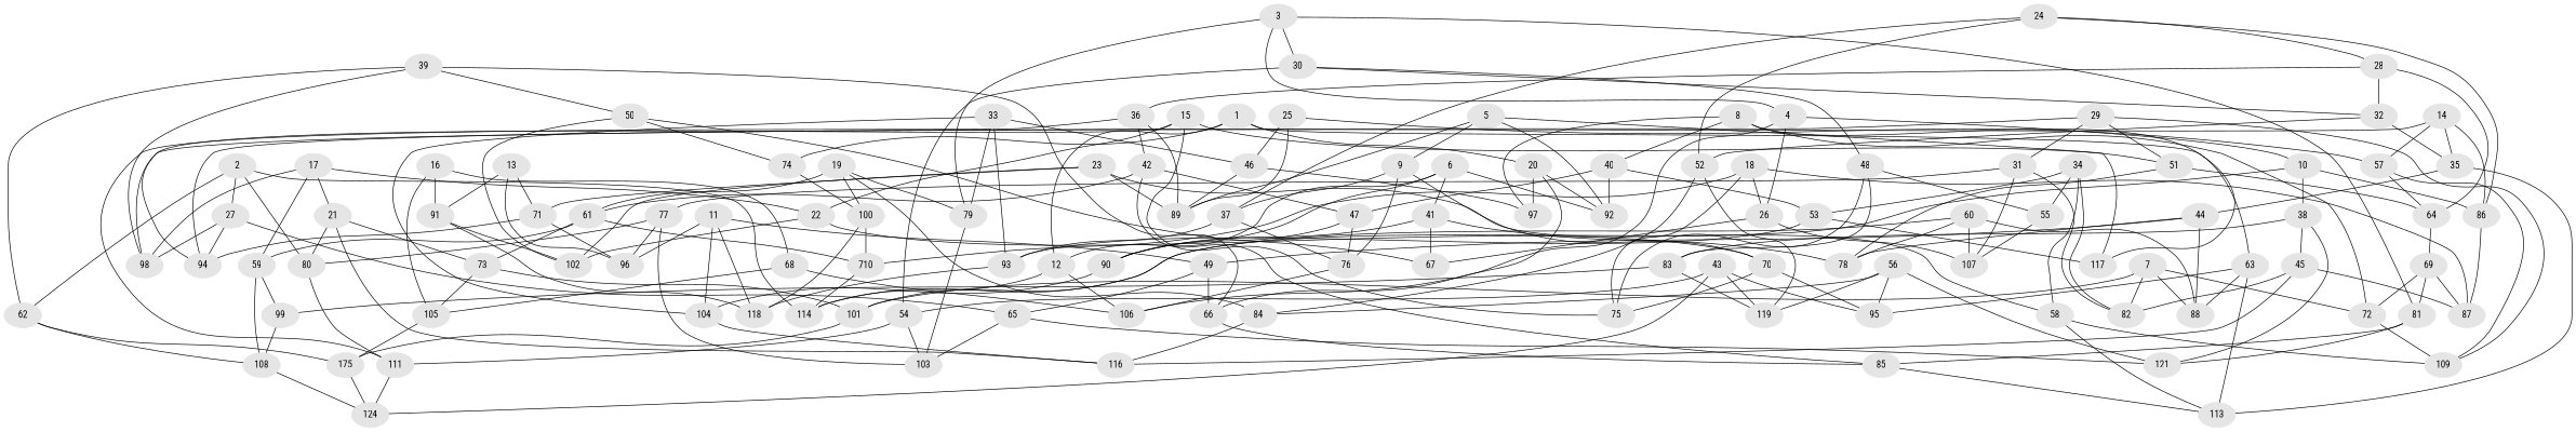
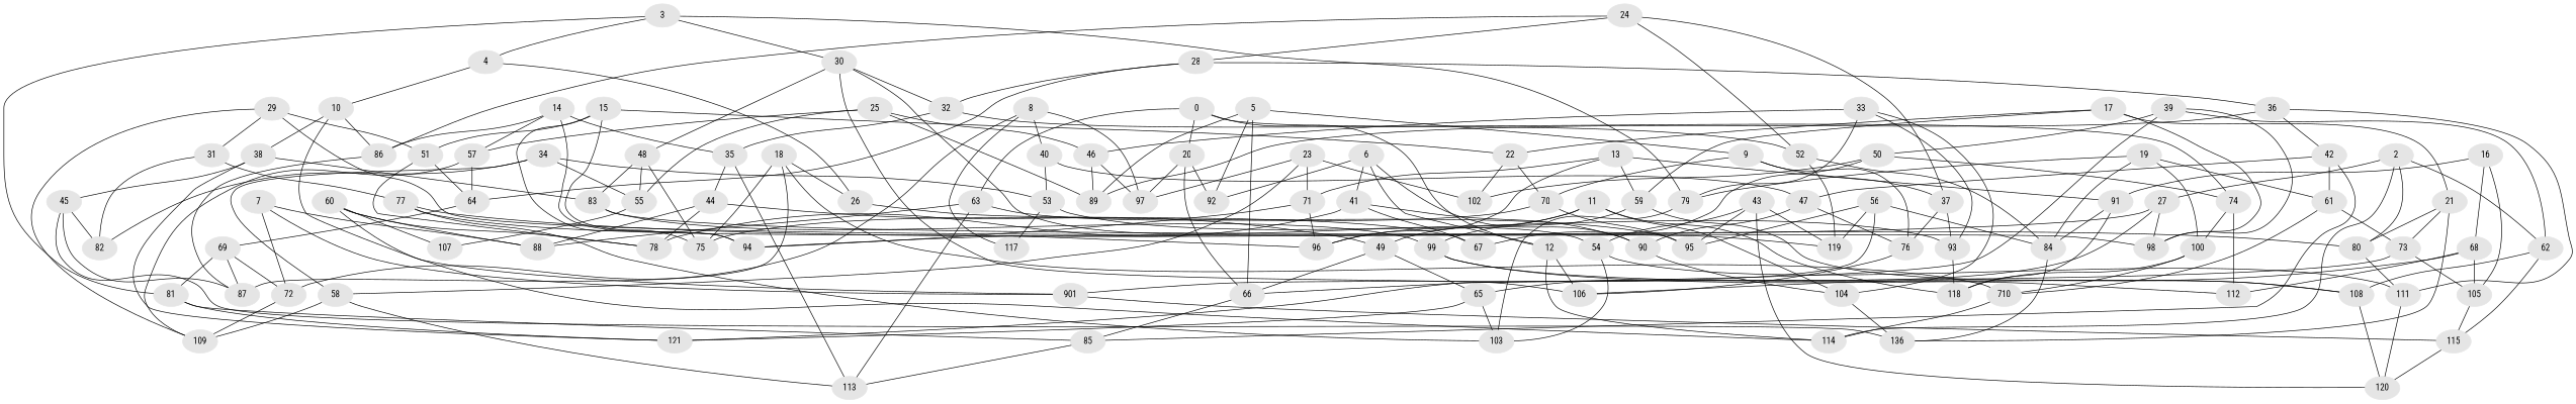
  graph {
    fontname="Roboto Condensed"
    node [color=gray90 fontname="Roboto Condensed" style=filled]
    edge [fontname="Roboto Condensed"]
-   1
+   1 [label=0]
    12
    20
    63
    74
    114
    106
    92
    97
    66
    88
    113
    95
    100
+   112
    2
    27
    62
    80
    94
    98
    65
    108
-   115 [label=175]
+   115
    111
    3
    4
    30
    79
    81
    10
    26
    32
    48
    54
    103
    121
    85
-   101
+   101 [label=901]
    38
    86
    67
    107
    5
    9
    89
    117
    37
    70
    76
    6
    41
    90
    78
    104
    7
    72
    82
    109
    8
    40
    53
    47
    93
    75
    45
    83
    87
    11
    49
    96
    118
-   116
+   116 [label=136]
    13
    59
    71
    91
    99
    102
    14
    35
    57
    44
    64
    15
    22
    51
    16
    68
    105
    17
    21
    73
    18
    n95 [label=710]
    19
    61
    84
    23
    58
    24
    28
    52
    36
    119
    25
    46
    55
    42
    69
    29
    31
    77
    33
    34
-   120 [label=124]
+   120
    39
    50
    43
    56
    60
    1 -- 12
    1 -- 20
    1 -- 63
    1 -- 74
    12 -- 114
    12 -- 106
    20 -- 92
    20 -- 97
    20 -- 66
    63 -- 88
    63 -- 113
    63 -- 95
    74 -- 100
+   74 -- 112
    66 -- 85
    100 -- 118
    100 -- n95
    2 -- 114
    2 -- 27
    2 -- 62
    2 -- 80
    27 -- 94
    27 -- 98
    27 -- 65
    62 -- 108
    62 -- 115
    80 -- 111
    65 -- 103
    65 -- 121
    108 -- 120
    115 -- 120
    111 -- 120
    3 -- 4
    3 -- 30
    3 -- 79
    3 -- 81
-   4 -- 106
+   30 -- 106
    4 -- 10
    4 -- 26
    30 -- 32
    30 -- 48
    30 -- 54
    79 -- 103
    81 -- 121
    81 -- 85
    10 -- 101
    10 -- 38
    10 -- 86
    26 -- 67
-   26 -- 107
    32 -- 35
    32 -- 52
    48 -- 75
    48 -- 83
    48 -- 55
    54 -- 111
    54 -- 103
    85 -- 113
    101 -- 115
    38 -- 121
    38 -- 45
    38 -- 83
    86 -- 87
    5 -- 92
    5 -- 9
    5 -- 89
-   5 -- 117
+   5 -- 66
    9 -- 37
    9 -- 70
    9 -- 76
    37 -- 76
    37 -- 93
    70 -- 95
    70 -- 75
    76 -- 106
    6 -- 12
    6 -- 92
    6 -- 41
    6 -- 90
    41 -- 67
    41 -- 90
    41 -- 78
    90 -- 104
    104 -- 116
    7 -- 88
    7 -- 101
    7 -- 72
-   7 -- 82
    72 -- 109
    8 -- 97
    8 -- 117
    8 -- 72
    8 -- 40
-   40 -- 92
    40 -- 53
    40 -- 47
    53 -- 117
    53 -- 93
    47 -- 76
    47 -- 90
    93 -- 118
    45 -- 82
    45 -- 87
    45 -- 116
    83 -- 99
    83 -- 119
    11 -- 104
    11 -- 49
    11 -- 96
    11 -- 118
    49 -- 66
    49 -- 65
    13 -- 96
-   61 -- 59
+   13 -- 59
    13 -- 71
    13 -- 91
    59 -- 108
    59 -- 99
    71 -- 94
    71 -- 96
    91 -- 118
-   91 -- 102
+   91 -- 84
+   99 -- 112
    99 -- 108
    14 -- 94
    14 -- 86
    14 -- 35
    14 -- 57
    35 -- 113
    35 -- 44
    57 -- 109
    57 -- 64
    44 -- 88
    44 -- 78
    44 -- 49
    64 -- 69
    15 -- 94
    15 -- 75
    15 -- 22
    15 -- 51
    22 -- 70
    22 -- 102
    51 -- 78
    51 -- 64
    16 -- 91
    16 -- 68
    16 -- 105
    68 -- 106
+   68 -- 112
    68 -- 105
    105 -- 115
    17 -- 98
    17 -- 59
    17 -- 22
    17 -- 21
    21 -- 80
    21 -- 116
    21 -- 73
    73 -- 101
    73 -- 105
    18 -- 26
    18 -- 75
    18 -- 87
    18 -- n95
    n95 -- 114
    19 -- 100
    19 -- 79
    19 -- 61
    19 -- 84
    61 -- 73
    61 -- n95
    84 -- 116
-   23 -- 89
+   23 -- 97
    23 -- 71
    23 -- 102
    23 -- 58
    58 -- 113
    58 -- 109
    24 -- 86
    24 -- 37
    24 -- 28
    24 -- 52
    28 -- 32
    28 -- 64
    28 -- 36
    52 -- 84
    52 -- 119
    36 -- 111
    36 -- 89
    36 -- 42
    25 -- 89
    25 -- 57
    25 -- 46
+   25 -- 55
    46 -- 97
    46 -- 89
    55 -- 107
    42 -- 85
    42 -- 47
    42 -- 61
    69 -- 81
    69 -- 72
    69 -- 87
    29 -- 98
    29 -- 109
    29 -- 51
    29 -- 31
-   31 -- 107
    31 -- 82
    31 -- 77
    77 -- 80
    77 -- 103
    77 -- 96
    33 -- 79
    33 -- 104
    33 -- 93
    33 -- 46
    34 -- 82
    34 -- 53
    34 -- 58
    34 -- 55
    39 -- 66
    39 -- 62
    39 -- 98
    39 -- 50
    50 -- 74
    50 -- 67
    50 -- 102
    43 -- 95
    43 -- 54
    43 -- 119
    43 -- 120
    56 -- 95
    56 -- 121
    56 -- 84
    56 -- 119
    60 -- 114
    60 -- 88
    60 -- 107
    60 -- 78
  }
